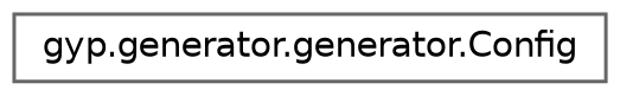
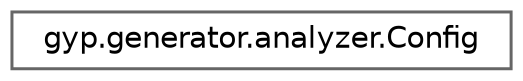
  digraph {
    rankdir=LR
-   n1 [color=grey40 fillcolor=white fontname=Helvetica fontsize=10 height=0.2 label="gyp.generator.generator.Config" shape=box style=filled width=0.4]
+   n1 [color=grey40 fillcolor=white fontname=Helvetica fontsize=10 height=0.2 label="gyp.generator.analyzer.Config" shape=box style=filled width=0.4]
  }
